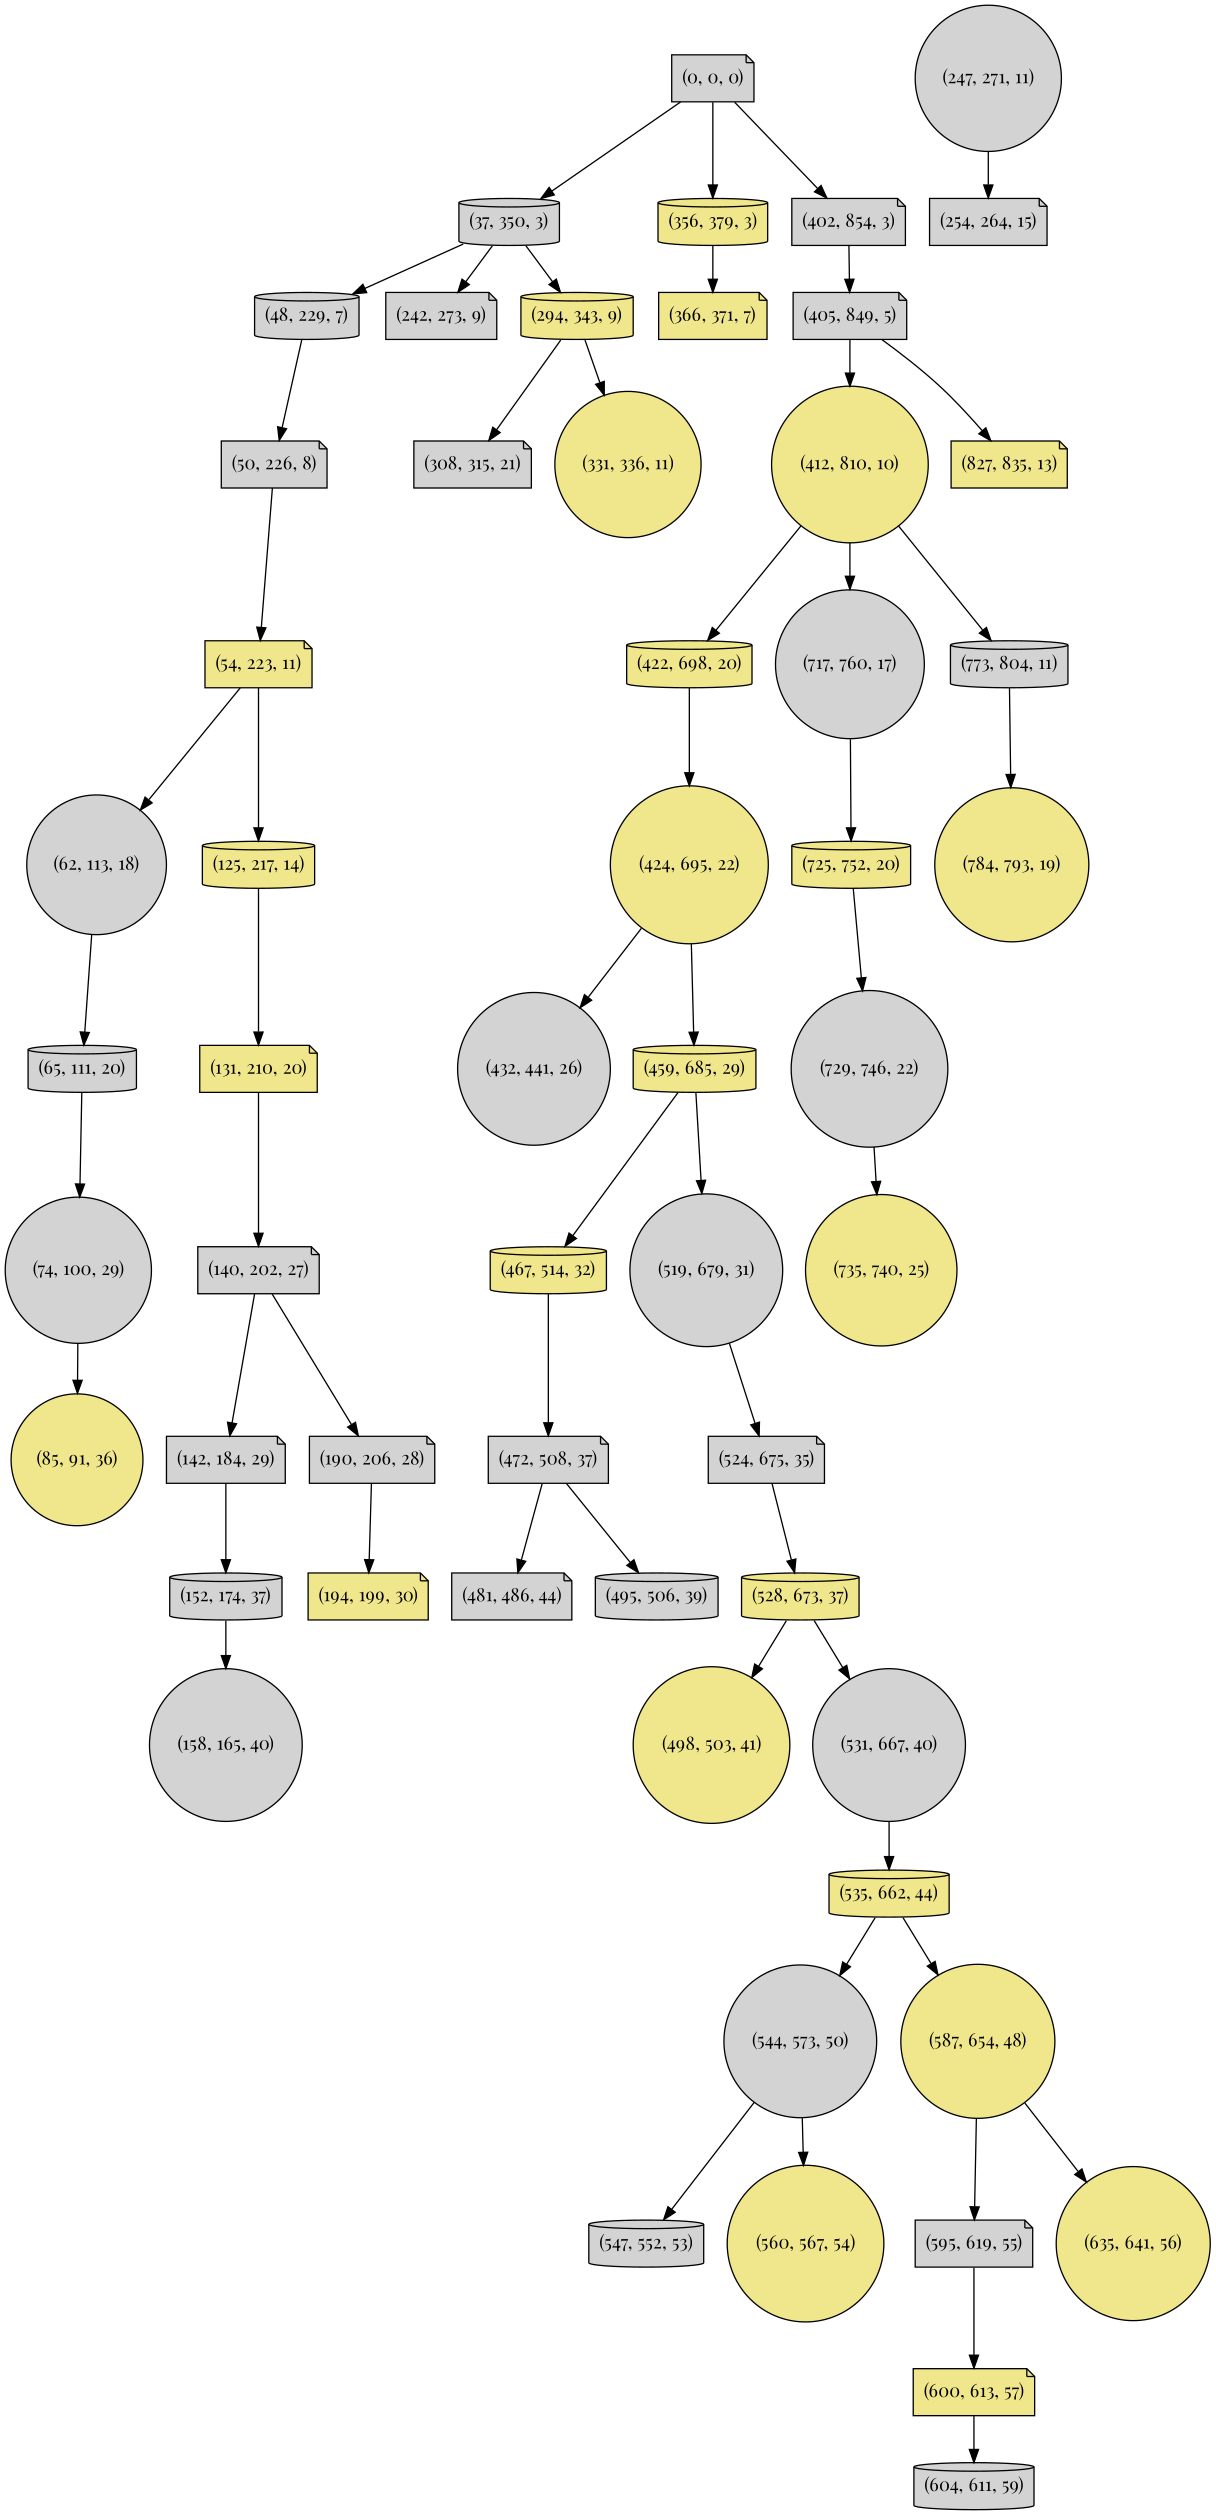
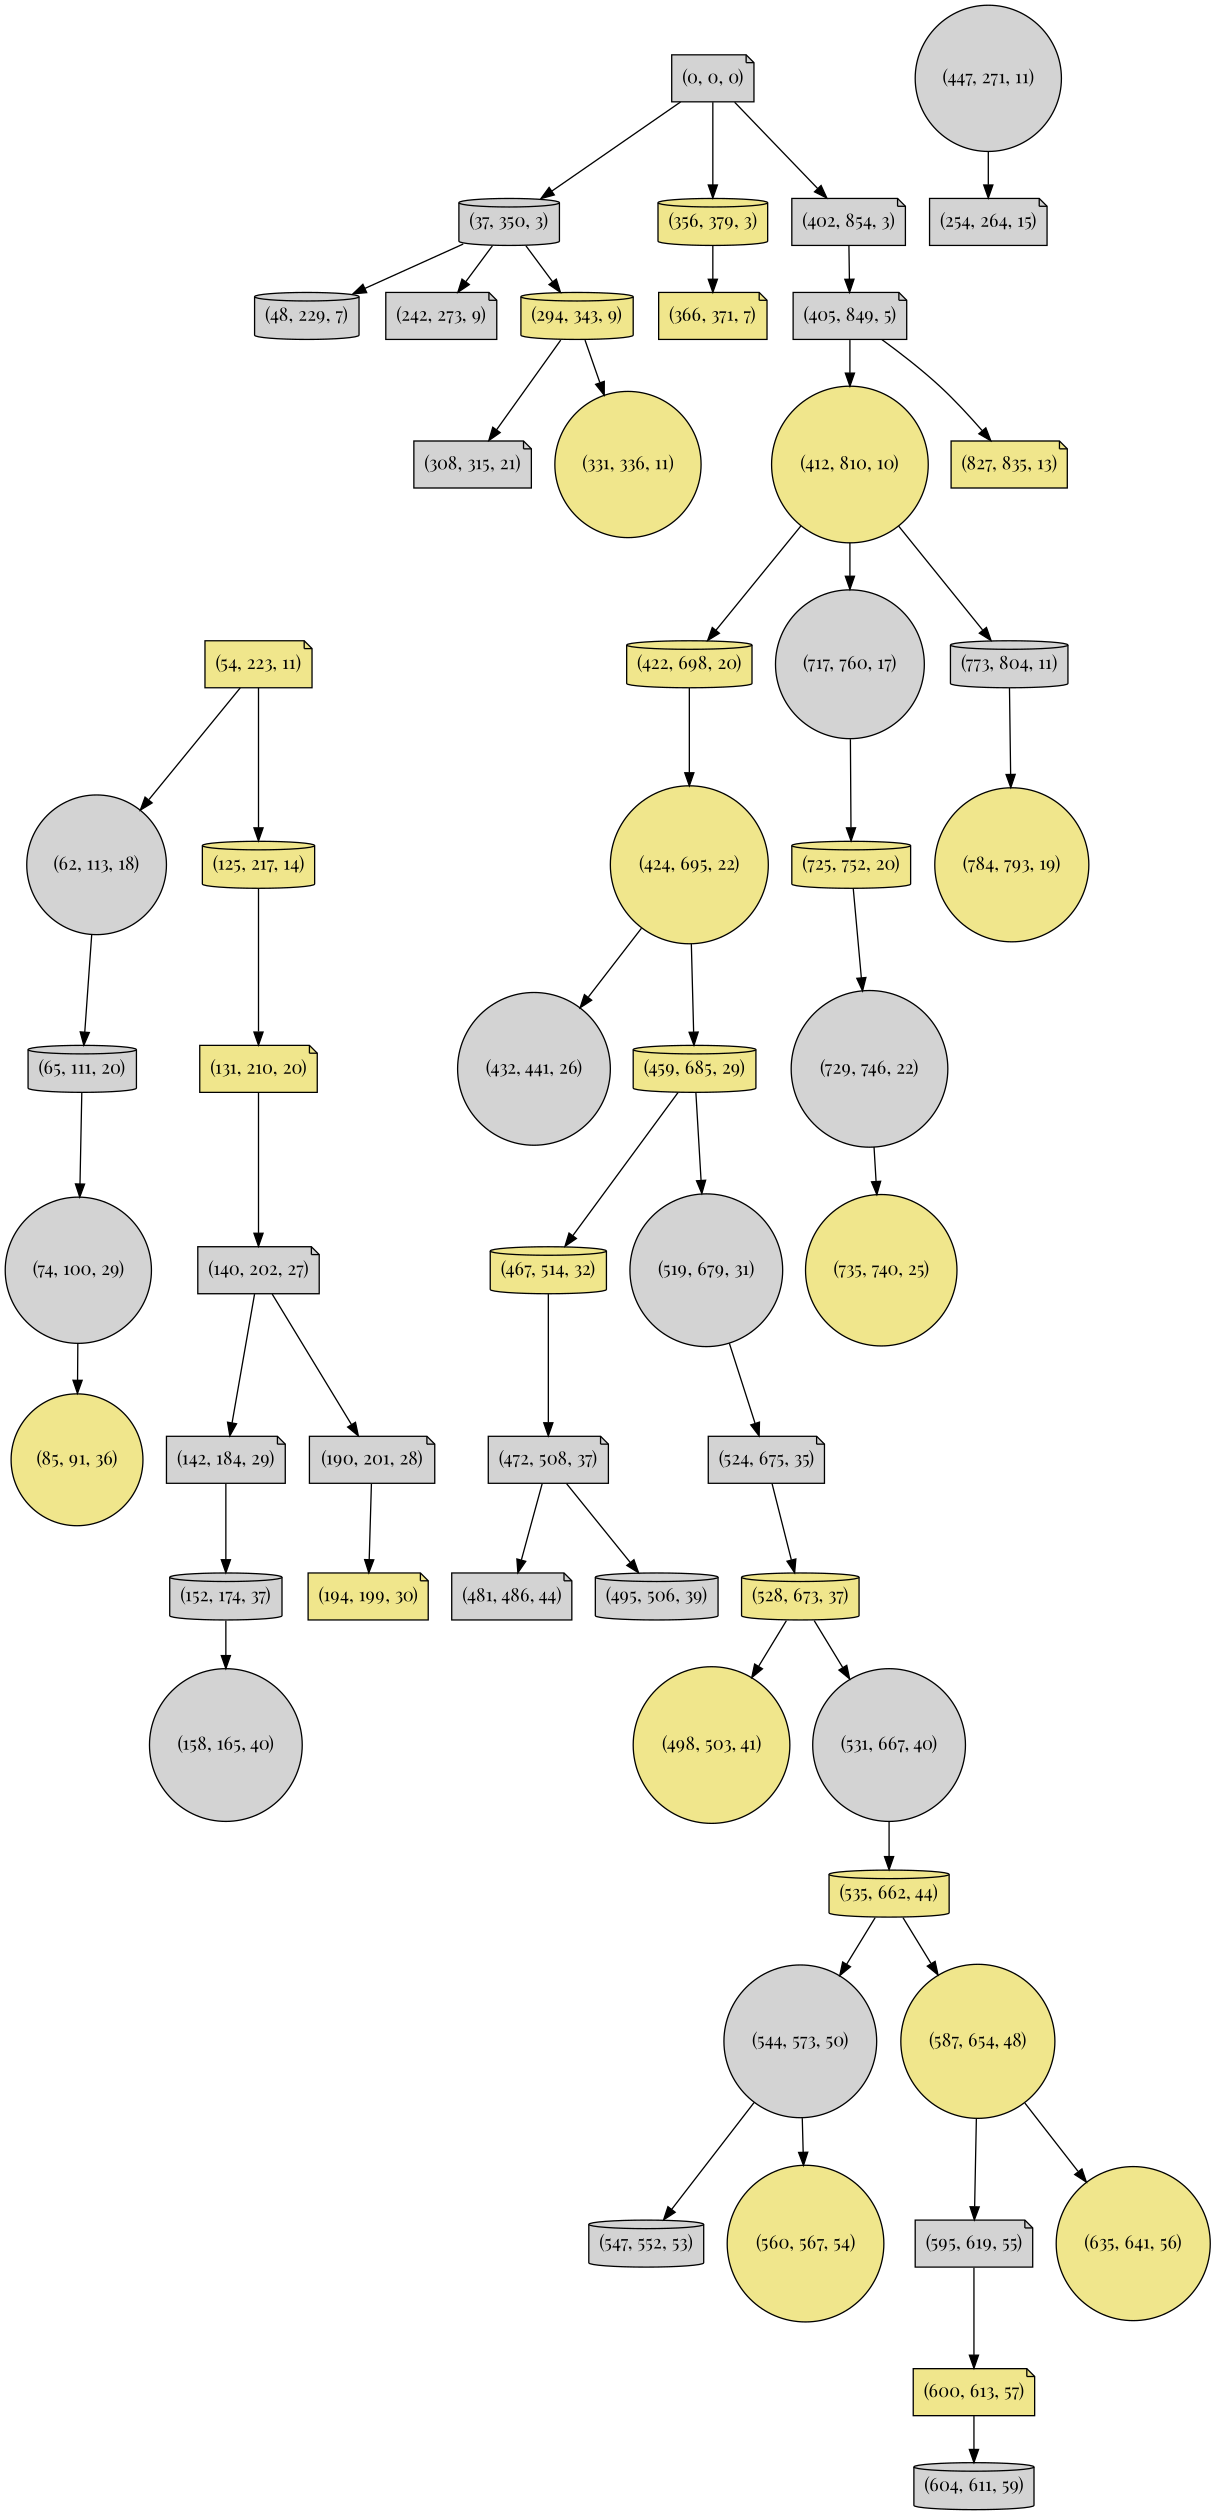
  digraph {
    fontname="Playfair Display"
    node [fillcolor=lightgrey fontname="Playfair Display" shape=note style=filled]
    edge [fontname="Playfair Display"]
    "(37, 350, 3)" [shape=cylinder]
    "(0, 0, 0)"
    "(356, 379, 3)" [fillcolor=khaki shape=cylinder]
    "(402, 854, 3)"
    "(48, 229, 7)" [shape=cylinder]
    "(242, 273, 9)"
    "(294, 343, 9)" [fillcolor=khaki shape=cylinder]
    "(366, 371, 7)" [fillcolor=khaki]
    "(405, 849, 5)"
-   "(50, 226, 8)"
    "(308, 315, 21)"
    "(331, 336, 11)" [fillcolor=khaki shape=circle]
    "(54, 223, 11)" [fillcolor=khaki]
    "(62, 113, 18)" [shape=circle]
    "(125, 217, 14)" [fillcolor=khaki shape=cylinder]
    "(65, 111, 20)" [shape=cylinder]
    "(131, 210, 20)" [fillcolor=khaki]
    "(74, 100, 29)" [shape=circle]
    "(85, 91, 36)" [fillcolor=khaki shape=circle]
    "(140, 202, 27)"
    "(142, 184, 29)"
-   "(190, 201, 28)" [label="(190, 206, 28)"]
+   "(190, 201, 28)"
    "(152, 174, 37)" [shape=cylinder]
    "(194, 199, 30)" [fillcolor=khaki]
    "(158, 165, 40)" [shape=circle]
-   "(247, 271, 11)" [shape=circle]
+   "(247, 271, 11)" [shape=circle label="(447, 271, 11)"]
    "(254, 264, 15)"
    "(412, 810, 10)" [fillcolor=khaki shape=circle]
    "(827, 835, 13)" [fillcolor=khaki]
    "(422, 698, 20)" [fillcolor=khaki shape=cylinder]
    "(717, 760, 17)" [shape=circle]
    "(773, 804, 11)" [shape=cylinder]
    "(424, 695, 22)" [fillcolor=khaki shape=circle]
    "(725, 752, 20)" [fillcolor=khaki shape=cylinder]
    "(784, 793, 19)" [fillcolor=khaki shape=circle]
    "(432, 441, 26)" [shape=circle]
    "(459, 685, 29)" [fillcolor=khaki shape=cylinder]
    "(467, 514, 32)" [fillcolor=khaki shape=cylinder]
    "(519, 679, 31)" [shape=circle]
    "(472, 508, 37)"
    "(524, 675, 35)"
    "(481, 486, 44)"
    "(495, 506, 39)" [shape=cylinder]
    "(498, 503, 41)" [fillcolor=khaki shape=circle]
    "(528, 673, 37)" [fillcolor=khaki shape=cylinder]
    "(531, 667, 40)" [shape=circle]
    "(535, 662, 44)" [fillcolor=khaki shape=cylinder]
    "(544, 573, 50)" [shape=circle]
    "(587, 654, 48)" [fillcolor=khaki shape=circle]
    "(547, 552, 53)" [shape=cylinder]
    "(560, 567, 54)" [fillcolor=khaki shape=circle]
    "(595, 619, 55)"
    "(635, 641, 56)" [fillcolor=khaki shape=circle]
    "(600, 613, 57)" [fillcolor=khaki]
    "(604, 611, 59)" [shape=cylinder]
    "(729, 746, 22)" [shape=circle]
    "(735, 740, 25)" [fillcolor=khaki shape=circle]
    "(37, 350, 3)" -> "(48, 229, 7)"
    "(37, 350, 3)" -> "(242, 273, 9)"
    "(37, 350, 3)" -> "(294, 343, 9)"
    "(0, 0, 0)" -> "(37, 350, 3)"
    "(0, 0, 0)" -> "(356, 379, 3)"
    "(0, 0, 0)" -> "(402, 854, 3)"
    "(356, 379, 3)" -> "(366, 371, 7)"
    "(402, 854, 3)" -> "(405, 849, 5)"
-   "(48, 229, 7)" -> "(50, 226, 8)"
    "(294, 343, 9)" -> "(308, 315, 21)"
    "(294, 343, 9)" -> "(331, 336, 11)"
    "(405, 849, 5)" -> "(412, 810, 10)"
    "(405, 849, 5)" -> "(827, 835, 13)"
-   "(50, 226, 8)" -> "(54, 223, 11)"
    "(54, 223, 11)" -> "(62, 113, 18)"
    "(54, 223, 11)" -> "(125, 217, 14)"
    "(62, 113, 18)" -> "(65, 111, 20)"
    "(125, 217, 14)" -> "(131, 210, 20)"
    "(65, 111, 20)" -> "(74, 100, 29)"
    "(131, 210, 20)" -> "(140, 202, 27)"
    "(74, 100, 29)" -> "(85, 91, 36)"
    "(140, 202, 27)" -> "(142, 184, 29)"
    "(140, 202, 27)" -> "(190, 201, 28)"
    "(142, 184, 29)" -> "(152, 174, 37)"
    "(190, 201, 28)" -> "(194, 199, 30)"
    "(152, 174, 37)" -> "(158, 165, 40)"
    "(247, 271, 11)" -> "(254, 264, 15)"
    "(412, 810, 10)" -> "(422, 698, 20)"
    "(412, 810, 10)" -> "(717, 760, 17)"
    "(412, 810, 10)" -> "(773, 804, 11)"
    "(422, 698, 20)" -> "(424, 695, 22)"
    "(717, 760, 17)" -> "(725, 752, 20)"
    "(773, 804, 11)" -> "(784, 793, 19)"
    "(424, 695, 22)" -> "(432, 441, 26)"
    "(424, 695, 22)" -> "(459, 685, 29)"
    "(725, 752, 20)" -> "(729, 746, 22)"
    "(459, 685, 29)" -> "(467, 514, 32)"
    "(459, 685, 29)" -> "(519, 679, 31)"
    "(467, 514, 32)" -> "(472, 508, 37)"
    "(519, 679, 31)" -> "(524, 675, 35)"
    "(472, 508, 37)" -> "(481, 486, 44)"
    "(472, 508, 37)" -> "(495, 506, 39)"
    "(524, 675, 35)" -> "(528, 673, 37)"
    "(528, 673, 37)" -> "(498, 503, 41)"
    "(528, 673, 37)" -> "(531, 667, 40)"
    "(531, 667, 40)" -> "(535, 662, 44)"
    "(535, 662, 44)" -> "(544, 573, 50)"
    "(535, 662, 44)" -> "(587, 654, 48)"
    "(544, 573, 50)" -> "(547, 552, 53)"
    "(544, 573, 50)" -> "(560, 567, 54)"
    "(587, 654, 48)" -> "(595, 619, 55)"
    "(587, 654, 48)" -> "(635, 641, 56)"
    "(595, 619, 55)" -> "(600, 613, 57)"
    "(600, 613, 57)" -> "(604, 611, 59)"
    "(729, 746, 22)" -> "(735, 740, 25)"
  }
